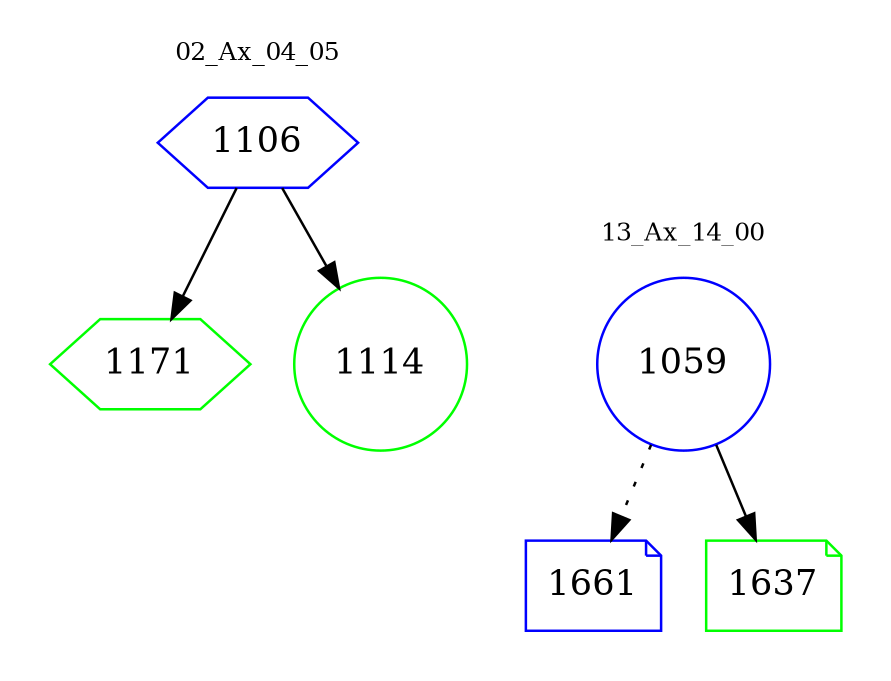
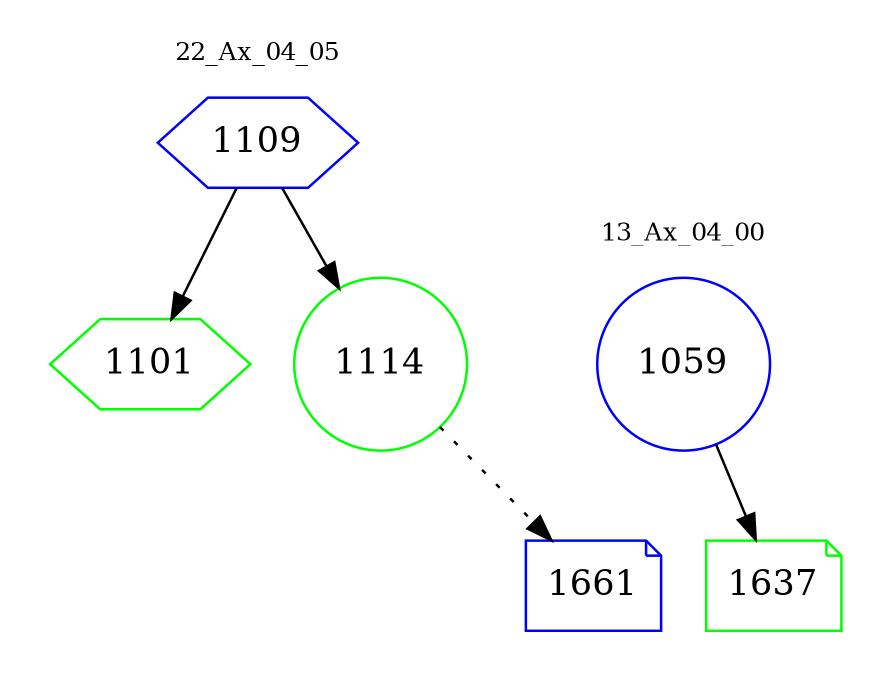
  digraph {
    node [color=blue shape=hexagon]
    edge [color=black style=solid]
-   n1 [label=1106]
-   n2 [color=green label=1171]
+   n1 [label=1109]
+   n2 [color=green label=1101]
    n3 [color=green label=1114 shape=circle]
    n4 [label=1059 shape=circle]
    n5 [color=green label=1637 shape=note]
    n6 [label=1661 shape=note]
    subgraph cluster_1 {
      color=white
      fontsize=10
-     label="02_Ax_04_05"
+     label="22_Ax_04_05"
      n1
      n2
      n3
    }
    subgraph cluster_2 {
      color=white
      fontsize=10
-     label="13_Ax_14_00"
+     label="13_Ax_04_00"
      n4
      n5
      n6
    }
    n1 -> n2
    n1 -> n3
    n4 -> n5
-   n4 -> n6 [style=dotted]
+   n3 -> n6 [style=dotted]
  }
